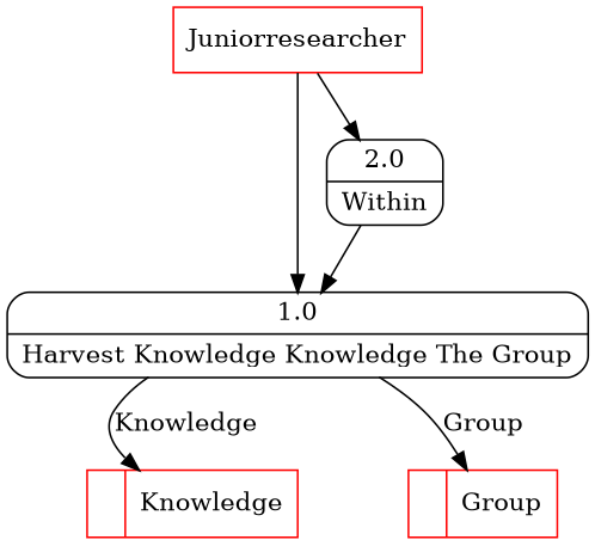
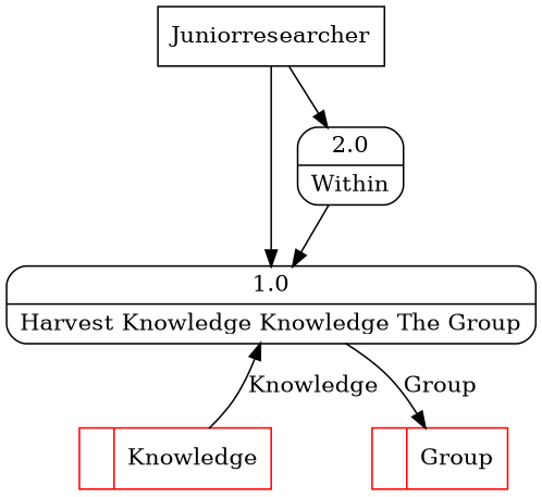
  digraph {
    node [shape=record]
    n1 [color=red label="<f0>  |<f1> Group "]
    n2 [color=red label="<f0>  |<f1> Knowledge "]
-   n3 [label=Juniorresearcher shape=box color=red]
+   n3 [label=Juniorresearcher shape=box]
    n4 [label="{<f0> 1.0|<f1> Harvest Knowledge Knowledge The Group }" shape=Mrecord]
    n5 [label="{<f0> 2.0|<f1> Within }" shape=Mrecord]
    n3 -> n4
    n3 -> n5
    n4 -> n1 [label=Group]
-   n4 -> n2 [label=Knowledge]
+   n2 -> n4 [label=Knowledge]
    n5 -> n4
  }
